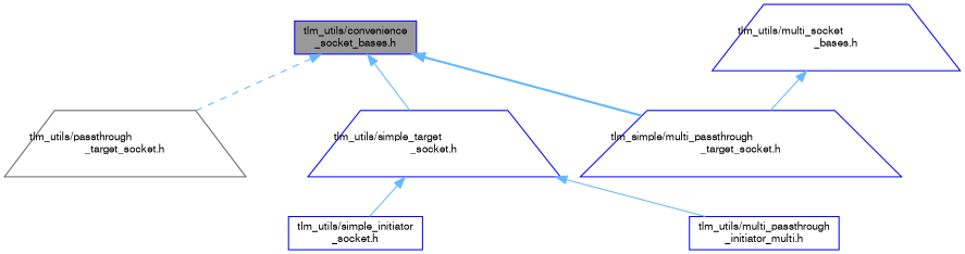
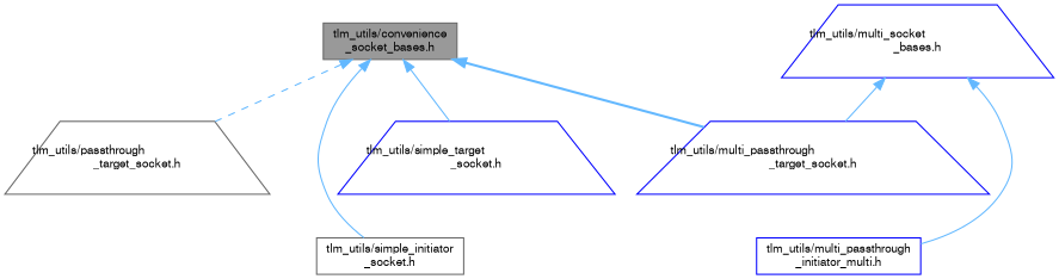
  digraph {
    node [color=blue fillcolor=white fontname=FreeSans fontsize=10 shape=trapezium style=filled]
    edge [color=steelblue1 dir=back fontname=FreeSans fontsize=10 labelfontname=FreeSans labelfontsize=10 style=solid]
-   n1 [fillcolor=grey60 fontcolor=black height=0.2 label="tlm_utils/convenience\l_socket_bases.h" shape=box width=0.4]
+   n1 [color=gray40 fillcolor=grey60 fontcolor=black height=0.2 label="tlm_utils/convenience\l_socket_bases.h" shape=box width=0.4]
    n2 [color=gray40 height=0.2 label="tlm_utils/passthrough\l_target_socket.h" width=0.4]
-   n3 [height=0.2 label="tlm_utils/simple_initiator\l_socket.h" shape=box width=0.4]
+   n3 [color=gray40 height=0.2 label="tlm_utils/simple_initiator\l_socket.h" shape=box width=0.4]
    n4 [height=0.2 label="tlm_utils/simple_target\l_socket.h" width=0.4]
-   n5 [height=0.2 label="tlm_simple/multi_passthrough\l_target_socket.h" width=0.4]
+   n5 [height=0.2 label="tlm_utils/multi_passthrough\l_target_socket.h" width=0.4]
    n6 [height=0.2 label="tlm_utils/multi_socket\l_bases.h" width=0.4]
    n7 [height=0.2 label="tlm_utils/multi_passthrough\l_initiator_multi.h" shape=box width=0.4]
    n1 -> n2 [style=dashed]
-   n4 -> n3
+   n1 -> n3
    n1 -> n4
    n1 -> n5 [style=bold]
    n6 -> n5
-   n4 -> n7
+   n6 -> n7
  }
